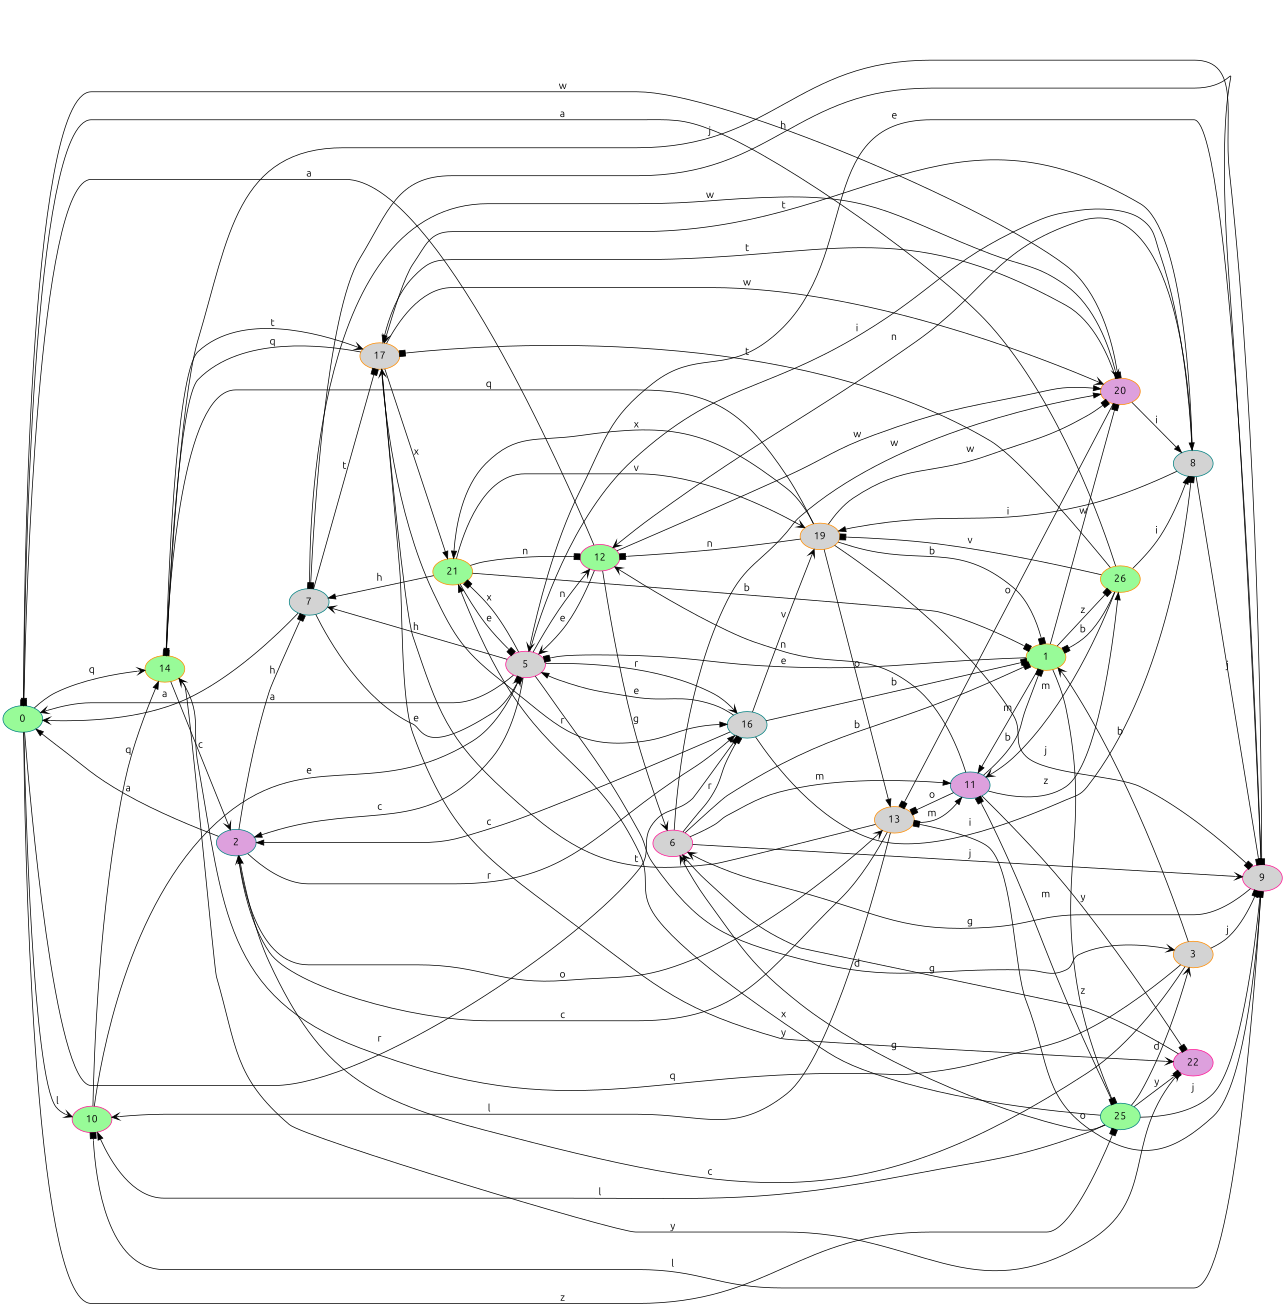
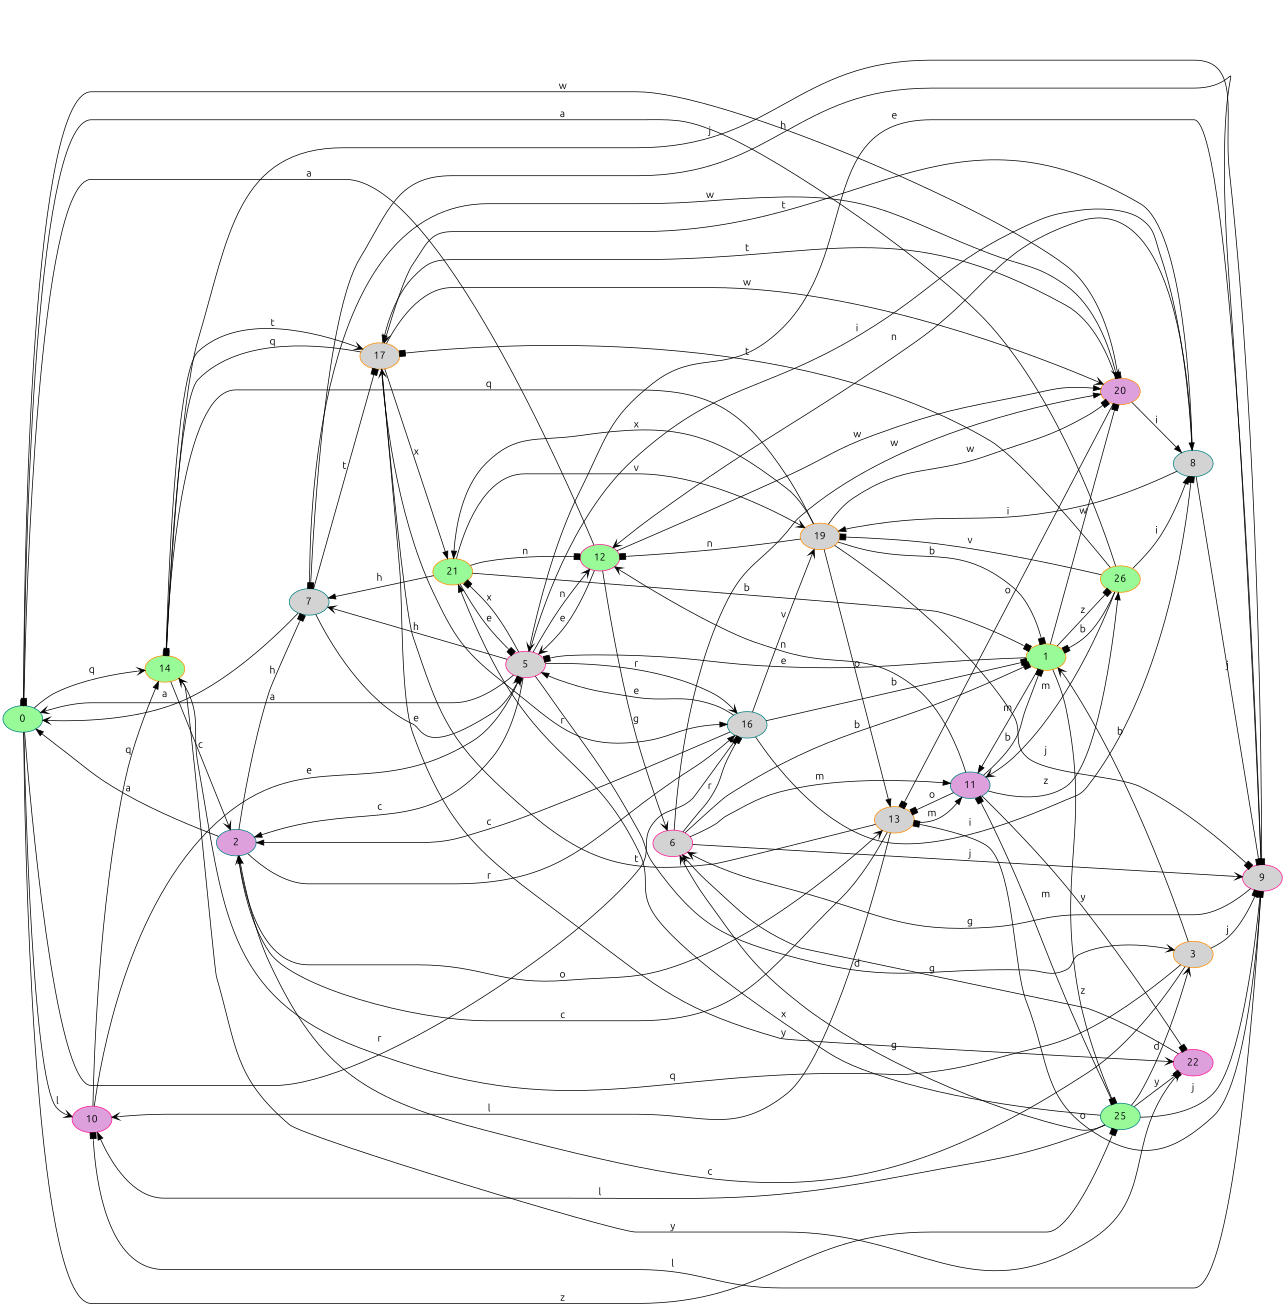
  strict digraph {
    fontname=Ubuntu
    rankdir=LR
    node [color=darkorange fillcolor=lightgrey fontname=Ubuntu style=filled]
    edge [arrowhead=box fontname=Ubuntu]
    0 [color=teal fillcolor=palegreen]
-   10 [color=deeppink fillcolor=palegreen]
+   10 [color=deeppink fillcolor=plum]
    14 [fillcolor=palegreen]
    16 [color=teal]
    20 [fillcolor=plum]
    25 [color=teal fillcolor=palegreen]
    5 [color=deeppink]
    2 [color=teal fillcolor=plum]
    9 [color=deeppink]
    17
    22 [color=deeppink fillcolor=plum]
    1 [fillcolor=palegreen]
    8 [color=teal]
    19
    13
    11 [color=teal fillcolor=plum]
    3
    21 [fillcolor=palegreen]
    6 [color=deeppink]
    26 [fillcolor=palegreen]
    7 [color=teal]
    12 [color=deeppink fillcolor=palegreen]
    0 -> 10 [arrowhead=vee label=l]
    0 -> 14 [arrowhead=vee label=q]
    0 -> 16 [arrowhead=normal label=r]
    0 -> 20 [label=w]
    0 -> 25 [label=z]
    10 -> 14 [arrowhead=normal label=q]
    10 -> 5 [arrowhead=vee label=e]
    14 -> 2 [arrowhead=vee label=c]
    14 -> 9 [label=j]
    14 -> 17 [arrowhead=vee label=t]
    14 -> 22 [arrowhead=vee label=y]
    16 -> 5 [arrowhead=normal label=e]
    16 -> 2 [arrowhead=normal label=c]
    16 -> 1 [label=b]
    16 -> 8 [label=i]
    16 -> 19 [arrowhead=vee label=v]
    20 -> 17 [arrowhead=normal label=t]
    20 -> 8 [arrowhead=normal label=i]
    20 -> 13 [label=o]
    25 -> 10 [arrowhead=normal label=l]
    25 -> 9 [label=j]
    25 -> 22 [label=y]
    25 -> 11 [label=m]
    25 -> 3 [arrowhead=vee label=d]
    25 -> 21 [arrowhead=normal label=x]
    25 -> 6 [arrowhead=vee label=g]
    5 -> 0 [arrowhead=vee label=a]
    5 -> 16 [arrowhead=vee label=r]
    5 -> 2 [arrowhead=normal label=c]
    5 -> 8 [arrowhead=normal label=i]
    5 -> 3 [arrowhead=vee label=d]
    5 -> 21 [label=x]
    5 -> 7 [arrowhead=vee label=h]
    5 -> 12 [arrowhead=vee label=n]
    2 -> 0 [arrowhead=normal label=a]
    2 -> 16 [arrowhead=normal label=r]
    2 -> 13 [arrowhead=vee label=o]
    2 -> 7 [label=h]
    9 -> 10 [label=l]
    9 -> 5 [arrowhead=vee label=e]
    9 -> 13 [label=o]
    9 -> 6 [arrowhead=vee label=g]
    9 -> 7 [label=h]
    17 -> 14 [arrowhead=normal label=q]
    17 -> 16 [arrowhead=normal label=r]
    17 -> 20 [arrowhead=vee label=w]
    17 -> 22 [arrowhead=vee label=y]
    17 -> 21 [arrowhead=normal label=x]
    22 -> 6 [arrowhead=vee label=g]
    1 -> 20 [label=w]
    1 -> 25 [label=z]
    1 -> 5 [label=e]
    1 -> 11 [arrowhead=normal label=m]
    1 -> 26 [label=z]
    8 -> 9 [label=j]
    8 -> 17 [arrowhead=vee label=t]
    8 -> 19 [arrowhead=normal label=i]
    8 -> 12 [arrowhead=vee label=n]
    19 -> 14 [label=q]
    19 -> 20 [label=w]
    19 -> 9 [label=j]
    19 -> 1 [label=b]
    19 -> 13 [arrowhead=normal label=o]
    19 -> 21 [arrowhead=normal label=x]
    19 -> 12 [label=n]
    13 -> 10 [arrowhead=vee label=l]
    13 -> 2 [arrowhead=vee label=c]
    13 -> 17 [arrowhead=vee label=t]
    13 -> 11 [arrowhead=normal label=m]
    11 -> 22 [label=y]
    11 -> 1 [label=b]
    11 -> 13 [label=o]
    11 -> 26 [arrowhead=normal label=z]
    11 -> 12 [arrowhead=vee label=n]
    3 -> 14 [arrowhead=vee label=q]
    3 -> 2 [arrowhead=normal label=c]
    3 -> 9 [label=j]
    3 -> 1 [arrowhead=vee label=b]
    21 -> 5 [label=e]
    21 -> 1 [label=b]
    21 -> 19 [arrowhead=vee label=v]
    21 -> 7 [arrowhead=normal label=h]
    21 -> 12 [label=n]
    6 -> 16 [label=r]
    6 -> 20 [arrowhead=normal label=w]
    6 -> 9 [arrowhead=vee label=j]
    6 -> 1 [label=b]
    6 -> 11 [arrowhead=normal label=m]
    26 -> 0 [label=a]
    26 -> 17 [label=t]
    26 -> 1 [label=b]
    26 -> 8 [arrowhead=normal label=i]
    26 -> 19 [label=v]
    26 -> 11 [arrowhead=vee label=m]
    7 -> 0 [arrowhead=vee label=a]
    7 -> 20 [arrowhead=vee label=w]
    7 -> 5 [label=e]
    7 -> 17 [label=t]
    12 -> 0 [arrowhead=normal label=a]
    12 -> 20 [arrowhead=normal label=w]
    12 -> 5 [arrowhead=vee label=e]
    12 -> 6 [arrowhead=vee label=g]
  }
